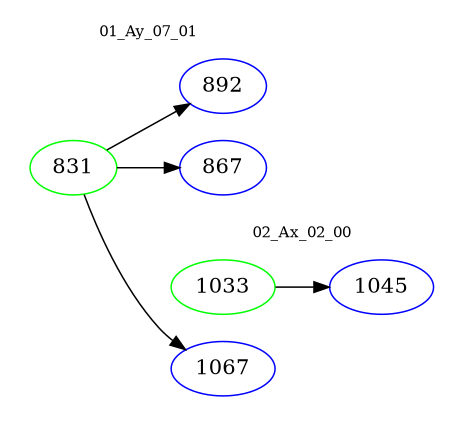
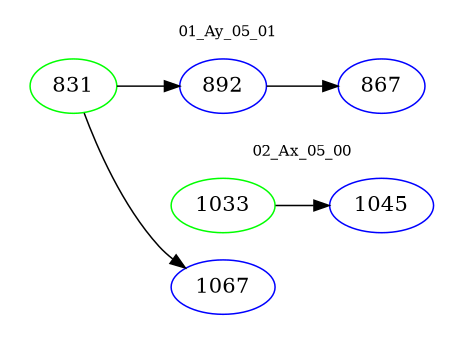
  digraph {
    rankdir=LR
    node [color=blue]
    edge [color=black]
    n1 [color=green label=831]
    n2 [label=867]
    n3 [label=892]
    n4 [color=green label=1033]
    n5 [label=1067]
    n6 [label=1045]
    subgraph cluster_1 {
      color=white
      fontsize=10
-     label="01_Ay_07_01"
+     label="01_Ay_05_01"
      n1
      n2
      n3
    }
    subgraph cluster_2 {
      color=white
      fontsize=10
-     label="02_Ax_02_00"
+     label="02_Ax_05_00"
      n4
      n5
      n6
    }
-   n1 -> n2
+   n3 -> n2
    n1 -> n3
    n1 -> n5
    n4 -> n6
  }
